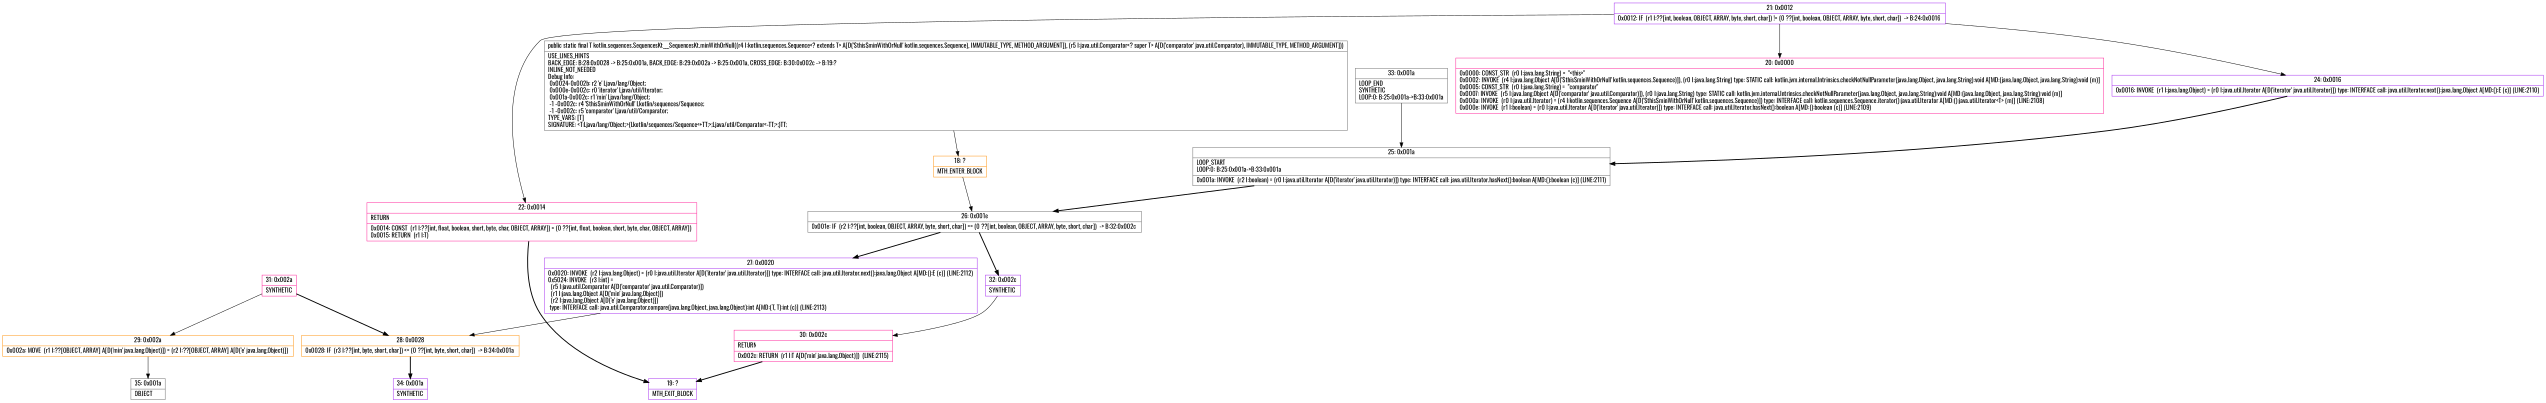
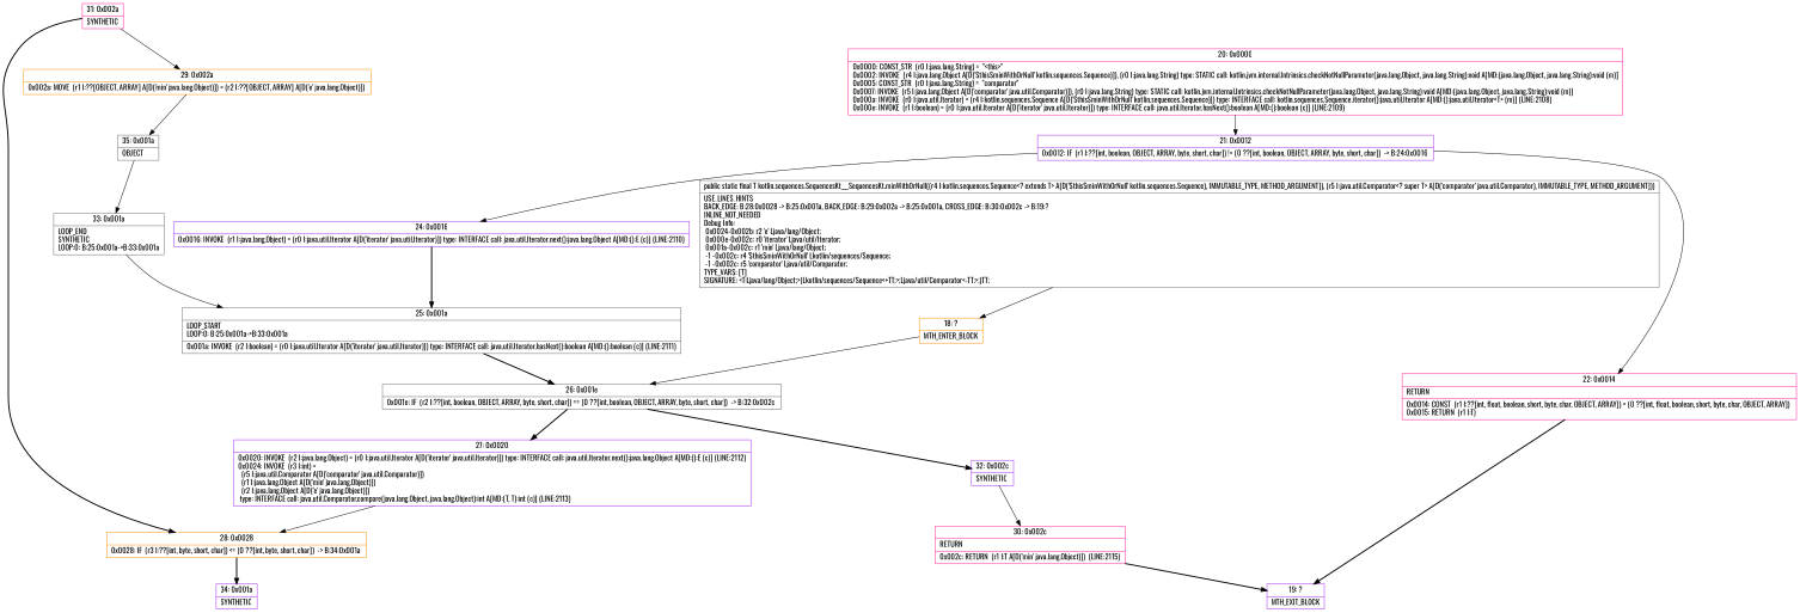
  digraph {
    fontname=Oswald
    node [color=purple fontname=Oswald shape=record]
    edge [fontname=Oswald style=solid]
    n1 [color=darkorange label="{18\:\ ?|MTH_ENTER_BLOCK\l}"]
    n2 [color=gray40 label="{26\:\ 0x001e|0x001e: IF  (r2 I:??[int, boolean, OBJECT, ARRAY, byte, short, char]) == (0 ??[int, boolean, OBJECT, ARRAY, byte, short, char])  \-\> B:32:0x002c \l}"]
    n3 [color=deeppink label="{20\:\ 0x0000|0x0000: CONST_STR  (r0 I:java.lang.String) =  \"\<this\>\" \l0x0002: INVOKE  (r4 I:java.lang.Object A[D('$this$minWithOrNull' kotlin.sequences.Sequence)]), (r0 I:java.lang.String) type: STATIC call: kotlin.jvm.internal.Intrinsics.checkNotNullParameter(java.lang.Object, java.lang.String):void A[MD:(java.lang.Object, java.lang.String):void (m)]\l0x0005: CONST_STR  (r0 I:java.lang.String) =  \"comparator\" \l0x0007: INVOKE  (r5 I:java.lang.Object A[D('comparator' java.util.Comparator)]), (r0 I:java.lang.String) type: STATIC call: kotlin.jvm.internal.Intrinsics.checkNotNullParameter(java.lang.Object, java.lang.String):void A[MD:(java.lang.Object, java.lang.String):void (m)]\l0x000a: INVOKE  (r0 I:java.util.Iterator) = (r4 I:kotlin.sequences.Sequence A[D('$this$minWithOrNull' kotlin.sequences.Sequence)]) type: INTERFACE call: kotlin.sequences.Sequence.iterator():java.util.Iterator A[MD:():java.util.Iterator\<T\> (m)] (LINE:2108)\l0x000e: INVOKE  (r1 I:boolean) = (r0 I:java.util.Iterator A[D('iterator' java.util.Iterator)]) type: INTERFACE call: java.util.Iterator.hasNext():boolean A[MD:():boolean (c)] (LINE:2109)\l}"]
    n4 [label="{21\:\ 0x0012|0x0012: IF  (r1 I:??[int, boolean, OBJECT, ARRAY, byte, short, char]) != (0 ??[int, boolean, OBJECT, ARRAY, byte, short, char])  \-\> B:24:0x0016 \l}"]
    n5 [color=deeppink label="{22\:\ 0x0014|RETURN\l|0x0014: CONST  (r1 I:??[int, float, boolean, short, byte, char, OBJECT, ARRAY]) = (0 ??[int, float, boolean, short, byte, char, OBJECT, ARRAY]) \l0x0015: RETURN  (r1 I:T) \l}"]
    n6 [label="{24\:\ 0x0016|0x0016: INVOKE  (r1 I:java.lang.Object) = (r0 I:java.util.Iterator A[D('iterator' java.util.Iterator)]) type: INTERFACE call: java.util.Iterator.next():java.lang.Object A[MD:():E (c)] (LINE:2110)\l}"]
    n7 [label="{19\:\ ?|MTH_EXIT_BLOCK\l}"]
    n8 [color=gray40 label="{25\:\ 0x001a|LOOP_START\lLOOP:0: B:25:0x001a\-\>B:33:0x001a\l|0x001a: INVOKE  (r2 I:boolean) = (r0 I:java.util.Iterator A[D('iterator' java.util.Iterator)]) type: INTERFACE call: java.util.Iterator.hasNext():boolean A[MD:():boolean (c)] (LINE:2111)\l}"]
-   n9 [label="{27\:\ 0x0020|0x0020: INVOKE  (r2 I:java.lang.Object) = (r0 I:java.util.Iterator A[D('iterator' java.util.Iterator)]) type: INTERFACE call: java.util.Iterator.next():java.lang.Object A[MD:():E (c)] (LINE:2112)\l0x5024: INVOKE  (r3 I:int) = \l  (r5 I:java.util.Comparator A[D('comparator' java.util.Comparator)])\l  (r1 I:java.lang.Object A[D('min' java.lang.Object)])\l  (r2 I:java.lang.Object A[D('e' java.lang.Object)])\l type: INTERFACE call: java.util.Comparator.compare(java.lang.Object, java.lang.Object):int A[MD:(T, T):int (c)] (LINE:2113)\l}"]
+   n9 [label="{27\:\ 0x0020|0x0020: INVOKE  (r2 I:java.lang.Object) = (r0 I:java.util.Iterator A[D('iterator' java.util.Iterator)]) type: INTERFACE call: java.util.Iterator.next():java.lang.Object A[MD:():E (c)] (LINE:2112)\l0x0024: INVOKE  (r3 I:int) = \l  (r5 I:java.util.Comparator A[D('comparator' java.util.Comparator)])\l  (r1 I:java.lang.Object A[D('min' java.lang.Object)])\l  (r2 I:java.lang.Object A[D('e' java.lang.Object)])\l type: INTERFACE call: java.util.Comparator.compare(java.lang.Object, java.lang.Object):int A[MD:(T, T):int (c)] (LINE:2113)\l}"]
    n10 [label="{32\:\ 0x002c|SYNTHETIC\l}"]
    n11 [color=darkorange label="{28\:\ 0x0028|0x0028: IF  (r3 I:??[int, byte, short, char]) \<= (0 ??[int, byte, short, char])  \-\> B:34:0x001a \l}"]
    n12 [color=deeppink label="{30\:\ 0x002c|RETURN\l|0x002c: RETURN  (r1 I:T A[D('min' java.lang.Object)])  (LINE:2115)\l}"]
    n13 [label="{34\:\ 0x001a|SYNTHETIC\l}"]
    n14 [color=deeppink label="{31\:\ 0x002a|SYNTHETIC\l}"]
    n15 [color=darkorange label="{29\:\ 0x002a|0x002a: MOVE  (r1 I:??[OBJECT, ARRAY] A[D('min' java.lang.Object)]) = (r2 I:??[OBJECT, ARRAY] A[D('e' java.lang.Object)]) \l}"]
    n16 [color=gray40 label="{35\:\ 0x001a|OBJECT\l}"]
    n17 [color=gray40 label="{33\:\ 0x001a|LOOP_END\lSYNTHETIC\lLOOP:0: B:25:0x001a\-\>B:33:0x001a\l}"]
    n18 [color=gray40 label="{public static final T kotlin.sequences.SequencesKt___SequencesKt.minWithOrNull((r4 I:kotlin.sequences.Sequence\<? extends T\> A[D('$this$minWithOrNull' kotlin.sequences.Sequence), IMMUTABLE_TYPE, METHOD_ARGUMENT]), (r5 I:java.util.Comparator\<? super T\> A[D('comparator' java.util.Comparator), IMMUTABLE_TYPE, METHOD_ARGUMENT]))  | USE_LINES_HINTS\lBACK_EDGE: B:28:0x0028 \-\> B:25:0x001a, BACK_EDGE: B:29:0x002a \-\> B:25:0x001a, CROSS_EDGE: B:30:0x002c \-\> B:19:?\lINLINE_NOT_NEEDED\lDebug Info:\l  0x0024\-0x002b: r2 'e' Ljava\/lang\/Object;\l  0x000e\-0x002c: r0 'iterator' Ljava\/util\/Iterator;\l  0x001a\-0x002c: r1 'min' Ljava\/lang\/Object;\l  \-1 \-0x002c: r4 '$this$minWithOrNull' Lkotlin\/sequences\/Sequence;\l  \-1 \-0x002c: r5 'comparator' Ljava\/util\/Comparator;\lTYPE_VARS: [T]\lSIGNATURE: \<T:Ljava\/lang\/Object;\>(Lkotlin\/sequences\/Sequence\<+TT;\>;Ljava\/util\/Comparator\<\-TT;\>;)TT;\l}"]
    n1 -> n2
    n2 -> n9 [style=bold]
    n2 -> n10 [style=bold]
-   n4 -> n3
+   n3 -> n4
    n4 -> n5
    n4 -> n6
    n5 -> n7 [style=bold]
    n6 -> n8 [style=bold]
    n8 -> n2 [style=bold]
    n9 -> n11
    n10 -> n12
    n11 -> n13 [style=bold]
    n12 -> n7 [style=bold]
    n14 -> n11 [style=bold]
    n14 -> n15
    n15 -> n16
+   n16 -> n17
    n17 -> n8
    n18 -> n1
  }
